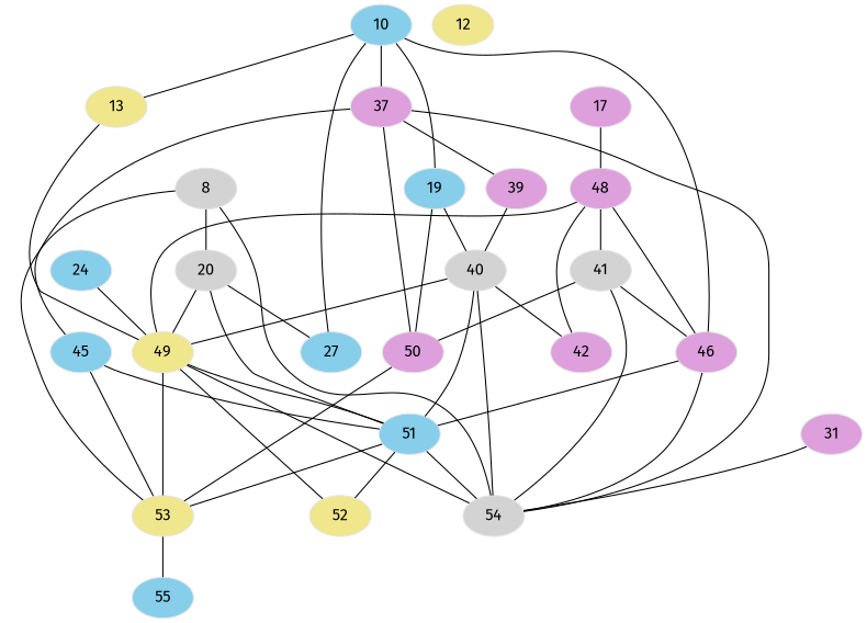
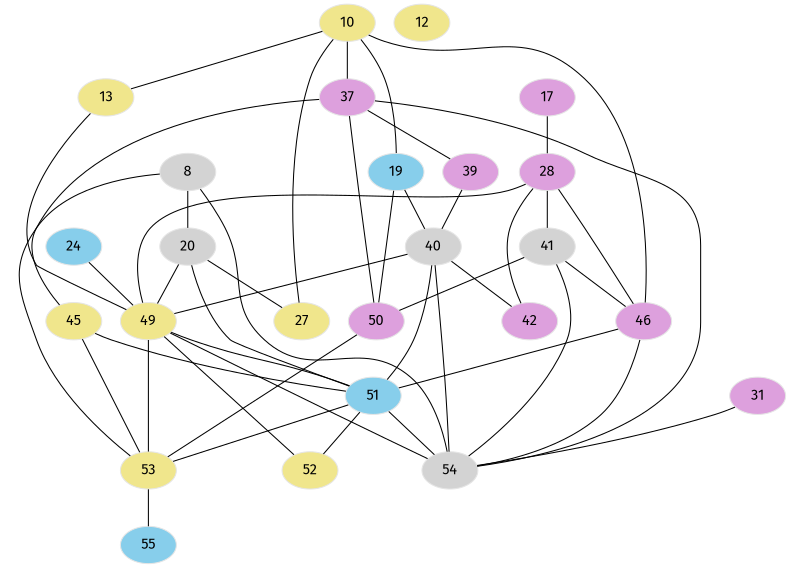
  graph {
    fontname="Fira Sans"
    node [color=gray90 fillcolor=plum fontname="Fira Sans" style=filled]
    edge [fontname="Fira Sans"]
    n1 [fillcolor=lightgrey label=20 super="+16"]
-   27 [fillcolor=skyblue super="+6"]
+   27 [fillcolor=khaki super="+6"]
    49 [fillcolor=khaki super="+14+48"]
    51 [fillcolor=skyblue super="+36+47"]
    8 [fillcolor=lightgrey]
    53 [fillcolor=khaki super="+29"]
    54 [fillcolor=lightgrey super="+43+26"]
    55 [fillcolor=skyblue]
-   10 [fillcolor=skyblue super="+9"]
+   10 [fillcolor=khaki super="+9"]
    13 [fillcolor=khaki]
    19 [fillcolor=skyblue super="+11"]
    37
    46 [super="+20+2"]
    40 [fillcolor=lightgrey super="+38"]
    50 [super="+1+15"]
-   45 [fillcolor=skyblue]
+   45 [fillcolor=khaki]
    39
    12 [fillcolor=khaki]
    52 [fillcolor=khaki]
-   28 [super="+23" label=48]
+   28 [super="+23"]
    41 [fillcolor=lightgrey super="+30"]
    42
    17
    24 [fillcolor=skyblue]
    31
    n1 -- 27 [weight=2]
    n1 -- 49 [weight=3]
    n1 -- 51
    49 -- 51
    49 -- 53 [weight=2]
    49 -- 54 [weight=3]
    49 -- 52
    51 -- 53
    51 -- 54
    51 -- 52
    8 -- n1
    8 -- 53
    8 -- 54
    53 -- 55
    10 -- 27
    10 -- 13
    10 -- 19
    10 -- 37
    10 -- 46
    13 -- 49
    19 -- 40 [weight=2]
    19 -- 50
    37 -- 54
    37 -- 50
    37 -- 45
    37 -- 39
    46 -- 51 [weight=6]
    46 -- 54
    40 -- 49 [weight=3]
    40 -- 51 [weight=2]
    40 -- 54
    40 -- 42
    50 -- 53 [weight=2]
    45 -- 51 [weight=2]
    45 -- 53
    39 -- 40
    28 -- 49
    28 -- 46
    28 -- 41 [weight=2]
    28 -- 42
    41 -- 54
    41 -- 46
    41 -- 50 [weight=2]
    17 -- 28
    24 -- 49
    31 -- 54
  }
